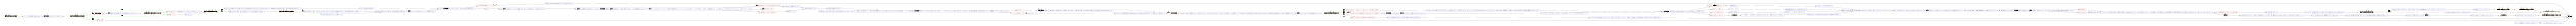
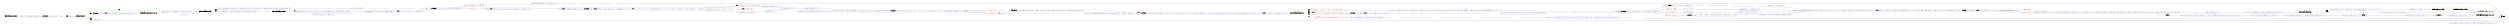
  digraph {
    rankdir=LR
    node [color=blue shape=box]
    "EleanorRank5Convo2 begins." [color=orange shape=""]
    n2 [label="ふぅ。これ以上心の整理しても意味ないわね。"]
    n3 [label="Christopherのことを話してもいいかしら？"]
-   n4 [color=orange label="Check boolean EleanorChristopher1" shape=""]
-   n5 [color=red label="話を聞こう。"]
+   n4 [color=orange label="Check 多分聞かなかったわ EleanorChristopher1" shape=""]
    n6 [color=red label="彼の何が重要なの？"]
    n7 [color=red label="[無視する]"]
    n8 [color=red label="Christopherって誰？"]
    n9 [label="ありがとう。"]
    n10 [label="私が彼を失ったから。私にとって、大切な人だった。"]
    "Chat ends." [color=orange shape=""]
    n12 [label="Arthurの親友で。私たちは婚約していた。私は彼を愛していると思っていた。"]
    n13 [color=orange label="Check boolean EleanorDating" shape=""]
    n14 [color=orange label="Boolean EleanorChristopher1 is now true." shape=""]
    n15 [label="私たちは（いろんな意味で）ずいぶん仲良くなったし、あなたが関わっているものについて、知っておくべきだから。"]
    n16 [label="勘違いなら言って。最近、あなたとは単なるチームメイト以上の関係のように感じるの。"]
    n17 [label="私はあなたの頭の中を見たけれど、あなたは私の頭の中を見ていない。"]
    n18 [color=orange label="Check boolean EleanorConfession" shape=""]
    n19 [label="だから、覚悟して話しを聞いて。"]
    n20 [label="私への気持ちは十分に伝わっていて、感謝している。"]
    n21 [label="私たちは間違いなく親友よ。もしかしたらそれ以上なのかも。でもまだお互いを慎重に知り合っていて、誰が先手を取るか待っている状態。"]
    n22 [label="あなたにはChristopherについて語らないといけない、あなたはそれを知る権利があるから。"]
    n23 [label="私はあなたに惹かれているわ。信頼している。私を化け物扱いする機会もあった、Lettieみたいに、でもそうはしなかった。こういう本心は分かるものよ。"]
    n24 [color=red label="続けて。"]
    n25 [color=red label="今はこの話をする時間がない。ゴメン。[閉じる]"]
    n26 [label="彼は私とArthurより数歳年上だった。若いころは彼とずっと一緒にいた。親同士も友人で、いつも遊びに来ていたわ。"]
    n27 [label="友達との会話から逃げる時もある。でも今はその時じゃなかったわ。"]
    n28 [label="彼とArthurはよく屋敷裏の荒れた森で兵隊ごっこしていたわ。Christopherが指揮官で、Arthurが忠誠な中尉。ごっこ遊びに参加させてくれたら、いつも看護婦役をやらされたわ。"]
    n29 [label="Arthurはよく、投げられた松ぼっくりグレネードを体で囲い指揮官を救おうとしていたわ。父さんにはそれを見て「うーん、息子の軍隊ごっこも過激で、自己犠牲癖もある、ちゃんと戦争はつらいものだと教育したほうがいいかもしれん」って気付いて欲しかったわね。"]
    n30 [color=red label="Arthurがそれを聞いたと思う？"]
    n31 [color=red label="色々考慮すると、うまくいったと思うけど。"]
    n32 [color=red label="Arthurがそれ真に受けていたら、自分たちは出会えなかったね :)"]
    n33 [label="ある意味、そうね。"]
    n34 [label="私たちの出会いは運命的だったわ、えぇ。"]
    n35 [label="多分聞かなかったわ。父さんに試されているとしか思わなかったでしょうね。"]
    n36 [label="とにかく。夏が次から次へと過ぎていった。私たちは青年時代をむかえた。ぎこちない時期だったわ、臭いしホルモンが活発な時期。パーティーや試験の毎日。Christopherは大学へ行って、飼っていた犬が死んで、新しいの飼って。ここでモンタージュね。"]
    n37 [label="でも今私は不幸の話をしているの。"]
    n38 [label="そしてある日キッチンに向かったら、目の前には制服を着た魅力的な男性が立っていて、人生で2度目の「ホワァー」と思ってしまったわ。"]
    n39 [label="話の良い面を探す時じゃないの。"]
    n40 [label="でも、あんな犠牲を払ってでも求めたことではないわ。"]
    n41 [label="特に、まだこの傷がどれだけ深いかも伝えていないのに。"]
    n42 [color=red label="えゴメン、今の音なに？　カワイイ :P"]
    n43 [color=red label="初めては？"]
    n44 [label="「ホワァー」？"]
    n45 [label="Mandy Jellicoeよ。初恋の人。学校を中退して、髪を染めて、ピアス開けて、革ジャン着て、タバコ吸いながら近寄ってきた人全員にガンを飛ばす人。彼女を見ていると骨が溶ける気分だったわ。"]
    n46 [label="ブリタニアでよく使う賞賛の表現よ。頬を膨らませながら、低く唸るような感じで発するの。"]
    n47 [label="と に か く。関係ないわ。"]
    n48 [color=red label="EleanorとChristopherの話だったよね…"]
    n49 [label="そう。彼は優しかった。ハンサムだった。強かった。からかいがいもあったから、ボーナスね。でも、軍隊に入ることに執着していた。"]
    n50 [label="それについてはあまり面と向かって語り合わなかったわ。彼にとってそれは啓示。助けを必要とする人々を救い、世界を変えようとした。彼はArthurのように、漢らしいヒーロー像に憧れていたのよ。"]
    n51 [color=orange label="Check boolean EleanorHeroVirus" shape=""]
    n52 [color=red label="Eleanorがどれだけヒーローという概念を嫌っているか知っている。これが理由？"]
    n53 [color=red label="彼は正しい。世のため人のために戦う人が世界を変えるんだ。"]
    n54 [color=red label="説得力のある概念だ。人々は助け合いたいと感じている。それを利用するのは簡単だ。"]
    n55 [label="そうよ。Christopherにしたことを許さない、Arthurにしていることを、感染された人たちにしてきたことを。"]
    n56 [label="ヒーローの戯れ言を信じなくても、より良い世界のために戦うことはできるのよ！"]
    n57 [label="「あなたのことなんて眼中にない王子の名の下で、なぜ人を殺しに行くの？」と彼に言おうとしたわ。傷ついたでしょうね。彼は王のため国のためにやっていた訳じゃないから。彼が戦う理由は、食料を横領し、政治犯をルビドー鉱山で過労死するまで働かせる軍閥を懲らしめたかったから。"]
    n58 [label="モラルに反対しているわけではないの。私にだってちゃんとあるのよ。でもヒーローを崇拝する物語は本当にデタラメ。"]
    n59 [label="ヒーローウイルスの厄介な所はウイルスだってことよ。宿主のことなんて知ったことじゃない！　大儀をもって死ぬことこそ名誉と思わせ、それがどれだけデタラメか盲目にさせるの。"]
    n60 [label="私はChristopherに軍をやめるよう説得できると妄信していた。話し合いで通じないなら、体を張ってでも。"]
    n61 [color=red label="それはちょっと傲慢だ。"]
    n62 [color=red label="「しかし」に備えている。"]
    n63 [color=red label="彼はもう決心していたみたいだ。"]
    n64 [color=red label="…なるほど。Eleanorと喧嘩しろと、メモメモ…"]
    n65 [label="そうだけど、なにか？"]
    n66 [label="皆まで言う必要ある？"]
    n67 [color=orange label="+10 Chemistry" shape=""]
    n68 [label="…間が悪いわ。"]
    n69 [label="私は彼を救おうとした。どんな手を使ってでも。"]
    n70 [label="自分が巻こうとした巣にまんまと巻き込まれたのよ。"]
    n71 [label="そう。その時点で、もう手遅れだった。彼を魅了できるかと思ったけど、実際魅了されてしまったのは私の方。"]
    n72 [label="辛い話だから、もう少し空気を読んで。"]
    n73 [label="妊娠したと彼に伝えた。聞いた彼は私に結婚を申し込んだわ。なんて愚かで、美しいバカだったか。"]
    n74 [label="ごめんなさい。泣かずに続けることはできないから、返信が遅かったら察して。"]
    n75 [color=red label="そうだったの？"]
    n76 [label="違うわ。でもそう信じていた。言っておくけど、騙すつもりはなかったわ。"]
    n77 [label="Arthurは雲を歩くイメージで嬉しそうだったわ。兄貴分だったのが、義兄弟になるのだから。"]
    n78 [label="そこからは波乱の出来事よ。敵国の先制攻撃だとか。国境の封鎖、エスカレーションの危機、道徳を掲げたクソみたいな命令。Christopherはすぐに戦場へ送られた。Arthurも志願して、男たちはクリムゾンウォッチへと行き、その間ママは健気に結婚式の準備を進めようとしていた。"]
    n79 [color=red label="それでどうなったの？"]
    n80 [color=red label="続けて大丈夫？"]
    n81 [label="彼は殺されたわ。助けようとした人々によって。肥料と石工の釘で作った爆弾で、彼が乗っていた車を爆破されたの。"]
    n82 [label="「一瞬で終わってよかった」「苦しまず死ねた」そう言い聞かせたわ。でも私の知る限り、彼は目に釘が刺さったまま、悲鳴を上げながら死んだそうよ"]
    n83 [label="クソ"]
    n84 [label="クソッタレのクソ"]
    n85 [color=red label="少なくても彼は自身が正しいと思ったことをして死んだ…"]
    n86 [color=red label="Eleanor…"]
    n87 [label="私の話一言も聞いていた！？"]
    n88 [label="もちろんあの時も泣いたけど、こうも思った「何を期待したの、このバカ娘！　何に巻き込まれているか知っていたはず、どうなるか分かっていたはずだ」って。"]
    n89 [label="「少なくても」なんて戯れ言吐かないで。彼はクソみたいな理由のためクソみたいな死に方をした"]
    n90 [label="こうやってあなたに伝えると、陳腐なフォークソングみたいね"]
    n91 [color=orange label="Check boolean EleanorDating" shape=""]
    n92 [label="嗚呼～思い人は戦場へ赴き～嗚呼～死んでしまった～私は孤独に谷を彷徨い～再び愛を知ることはない～"]
    n93 [label="この話をちゃんと聞いてくれないなら、これまでもそうなの？　あなたとの時間は魅力的だったけど、もう…　ダメよ。間違いだった。"]
    n94 [label="この話をちゃんと聞いてくれないなら、これまでもそうなの？"]
    n95 [label="ごめんなさい。取り乱しすぎた。しっかりして、Eleanor。"]
    n96 [label="全て間違いだった。もう終わりよ。"]
    n97 [color=orange label="Boolean EleanorNoDate is now true." shape=""]
    n98 [label="彼もきっとあなたのことを気に入ったでしょうね。"]
    n99 [color=orange label="Boolean IsDating is now false." shape=""]
    n100 [color=orange label="+10 Chemistry" shape=""]
    n101 [color=orange label="Boolean EleanorDating is now false." shape=""]
    n102 [label="片付けてくるわ。また近いうちに話しましょ。"]
    n103 [color=orange label="Boolean EleanorChristopher2 is now true." shape=""]
    "EleanorRank5Convo2 begins." -> n2
    n2 -> n3
    n3 -> n4
-   n4 -> n5 [color=green label=true]
    n4 -> n6 [color=green label=true]
    n4 -> n7 [color=green label=true]
    n4 -> n7 [color=brown label=false]
    n4 -> n8 [color=brown label=false]
-   n5 -> n9
    n6 -> n10
    n7 -> "Chat ends."
    n8 -> n12
    n9 -> n13
    n10 -> n13
    n12 -> n14
    n13 -> n15 [color=green label=true]
    n13 -> n16 [color=brown label=false]
-   n14 -> n5
    n14 -> n6
    n15 -> n17
    n16 -> n18
    n17 -> n19
    n18 -> n20 [color=green label=true]
    n18 -> n21 [color=brown label=false]
    n19 -> n22
    n20 -> n23
    n21 -> n23
    n22 -> n24
    n22 -> n25
    n23 -> n22
    n24 -> n26
    n25 -> n27
    n26 -> n28
    n27 -> "Chat ends."
    n28 -> n29
    n29 -> n30
    n29 -> n31
    n29 -> n32
    n31 -> n33
    n32 -> n34
    n33 -> n37
    n34 -> n37
    n35 -> n36
    n36 -> n38
    n37 -> n39
    n38 -> n42
    n38 -> n43
    n39 -> n36
    n40 -> n41
    n41 -> "Chat ends."
    n42 -> n44
    n43 -> n45
    n44 -> n46
    n45 -> n47
    n46 -> n47
    n47 -> n48
    n48 -> n49
    n49 -> n50
    n50 -> n51
    n51 -> n52 [color=green label=false]
    n51 -> n53 [color=green label=true]
    n51 -> n53 [color=brown label=false]
    n51 -> n54 [color=green label=true]
    n51 -> n54 [color=brown label=false]
    n52 -> n55
    n53 -> n56
    n54 -> n57
    n55 -> n58
    n56 -> n59
    n57 -> n60
    n58 -> n60
    n59 -> "Chat ends."
    n60 -> n61
    n60 -> n62
    n60 -> n63
    n60 -> n64
    n61 -> n65
    n62 -> n66
    n63 -> n67
    n64 -> n68
    n65 -> n69
    n66 -> n70
    n67 -> n71
    n68 -> n72
    n69 -> n73
    n70 -> n73
    n71 -> n74
    n72 -> n73
    n73 -> n75
    n74 -> n73
    n75 -> n76
    n76 -> n77
    n77 -> n78
    n78 -> n79
    n78 -> n80
    n79 -> n81
    n80 -> n81
    n81 -> n82
    n82 -> n83
    n83 -> n84
    n84 -> n85
    n84 -> n86
    n85 -> n87
    n86 -> n88
    n87 -> n89
    n88 -> n90
    n89 -> n91
    n90 -> n92
    n91 -> n93 [color=green label=true]
    n91 -> n94 [color=brown label=false]
    n92 -> n95
    n93 -> n96
    n94 -> n97
    n95 -> n98
    n96 -> n99
    n97 -> "Chat ends."
    n98 -> n100
    n99 -> n101
    n100 -> n102
    n101 -> n97
    n102 -> n103
    n103 -> "Chat ends."
  }
